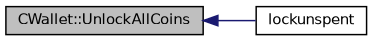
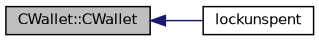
  digraph {
    rankdir=LR
    node [color=black fontname=Helvetica fontsize=10 shape=record style=filled]
-   n1 [fillcolor=grey75 fontcolor=black height=0.2 label="CWallet::UnlockAllCoins" width=0.4]
+   n1 [fillcolor=grey75 fontcolor=black height=0.2 label="CWallet::CWallet" width=0.4]
    n2 [fillcolor=white height=0.2 label=lockunspent width=0.4]
    n1 -> n2 [color=midnightblue dir=back fontname=Helvetica fontsize=10 labelfontname=Helvetica labelfontsize=10 style=solid]
  }
